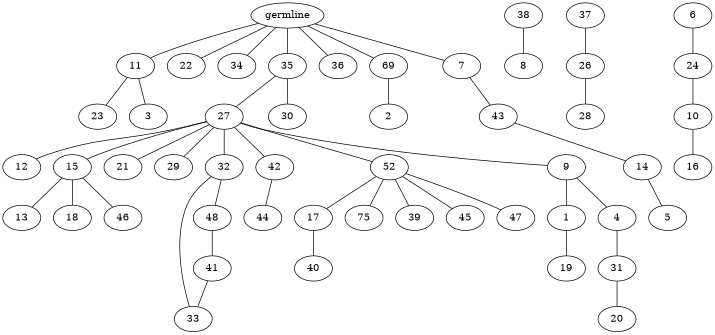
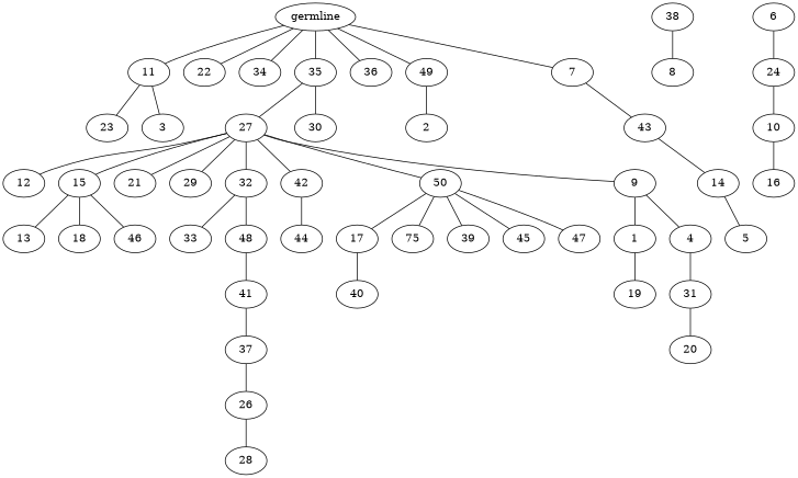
  graph {
    n1 [label=germline]
    n2 [label=11]
    n3 [label=22]
    n4 [label=34]
    n5 [label=35]
    n6 [label=36]
-   n7 [label=69]
+   n7 [label=49]
    n8 [label=7]
    n9 [label=23]
    n10 [label=3]
    n11 [label=27]
    n12 [label=30]
    n13 [label=38]
    n14 [label=8]
    n15 [label=2]
    n16 [label=43]
    n17 [label=12]
    n18 [label=15]
    n19 [label=21]
    n20 [label=29]
    n21 [label=32]
    n22 [label=42]
-   n23 [label=52]
+   n23 [label=50]
    n24 [label=9]
    n25 [label=13]
    n26 [label=18]
    n27 [label=46]
    n28 [label=33]
    n29 [label=48]
    n30 [label=44]
    n31 [label=17]
    n32 [label=75]
    n33 [label=39]
    n34 [label=45]
    n35 [label=47]
    n36 [label=1]
    n37 [label=4]
    n38 [label=41]
    n39 [label=37]
    n40 [label=26]
    n41 [label=28]
    n42 [label=40]
    n43 [label=19]
    n44 [label=31]
    n45 [label=20]
    n46 [label=6]
    n47 [label=24]
    n48 [label=10]
    n49 [label=16]
    n50 [label=14]
    n51 [label=5]
    n1 -- n2
    n1 -- n3
    n1 -- n4
    n1 -- n5
    n1 -- n6
    n1 -- n7
    n1 -- n8
    n2 -- n9
    n2 -- n10
    n5 -- n11
    n5 -- n12
    n7 -- n15
    n8 -- n16
    n11 -- n17
    n11 -- n18
    n11 -- n19
    n11 -- n20
    n11 -- n21
    n11 -- n22
    n11 -- n23
    n11 -- n24
    n13 -- n14
    n16 -- n50
    n18 -- n25
    n18 -- n26
    n18 -- n27
    n21 -- n28
    n21 -- n29
    n22 -- n30
    n23 -- n31
    n23 -- n32
    n23 -- n33
    n23 -- n34
    n23 -- n35
    n24 -- n36
    n24 -- n37
    n29 -- n38
    n31 -- n42
    n36 -- n43
    n37 -- n44
-   n38 -- n28
+   n38 -- n39
    n39 -- n40
    n40 -- n41
    n44 -- n45
    n46 -- n47
    n47 -- n48
    n48 -- n49
    n50 -- n51
  }
